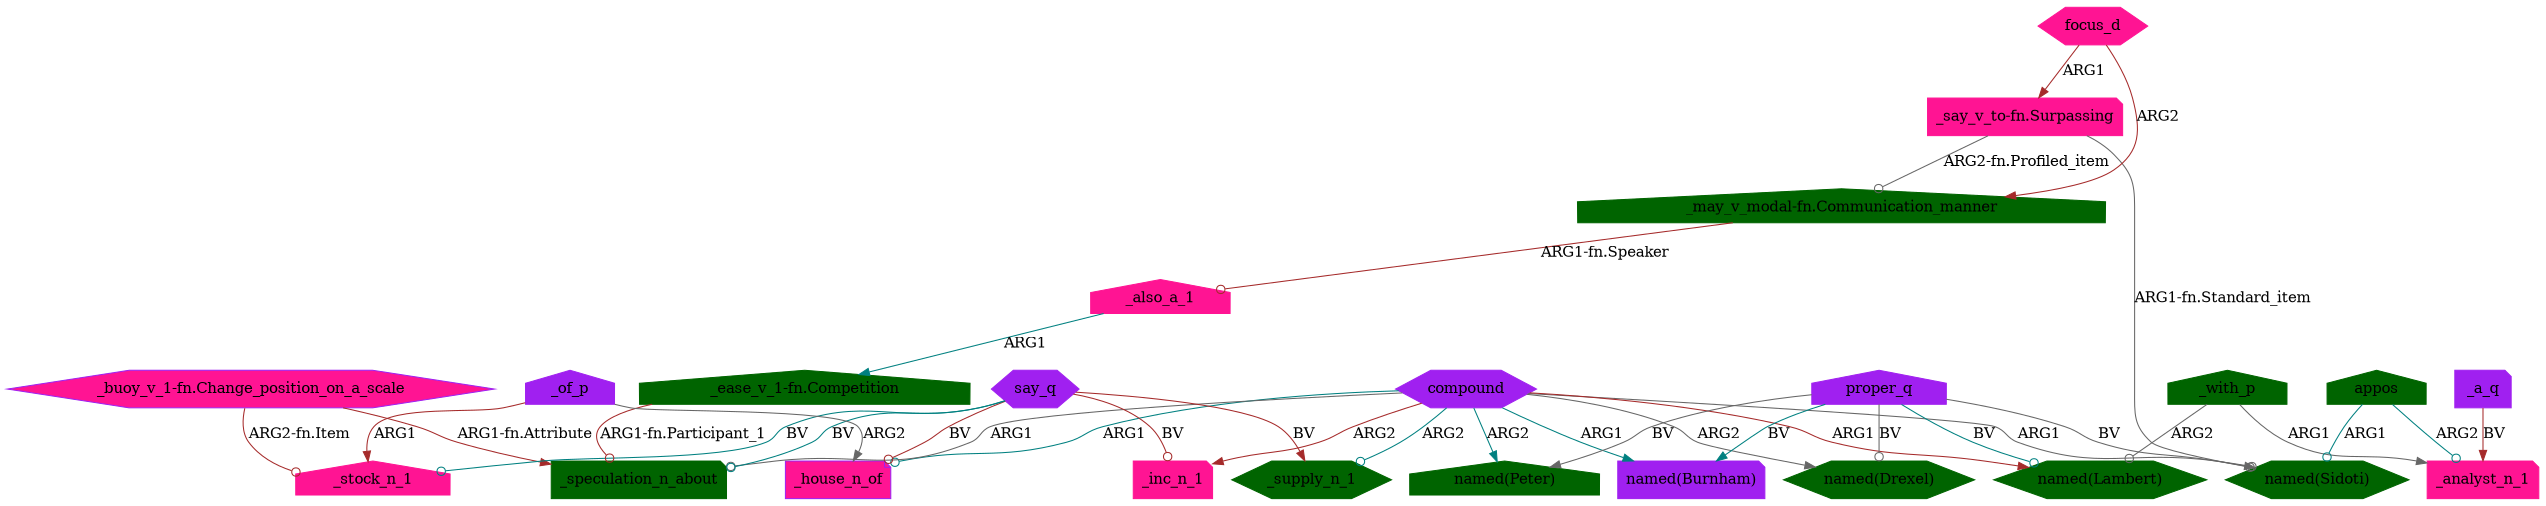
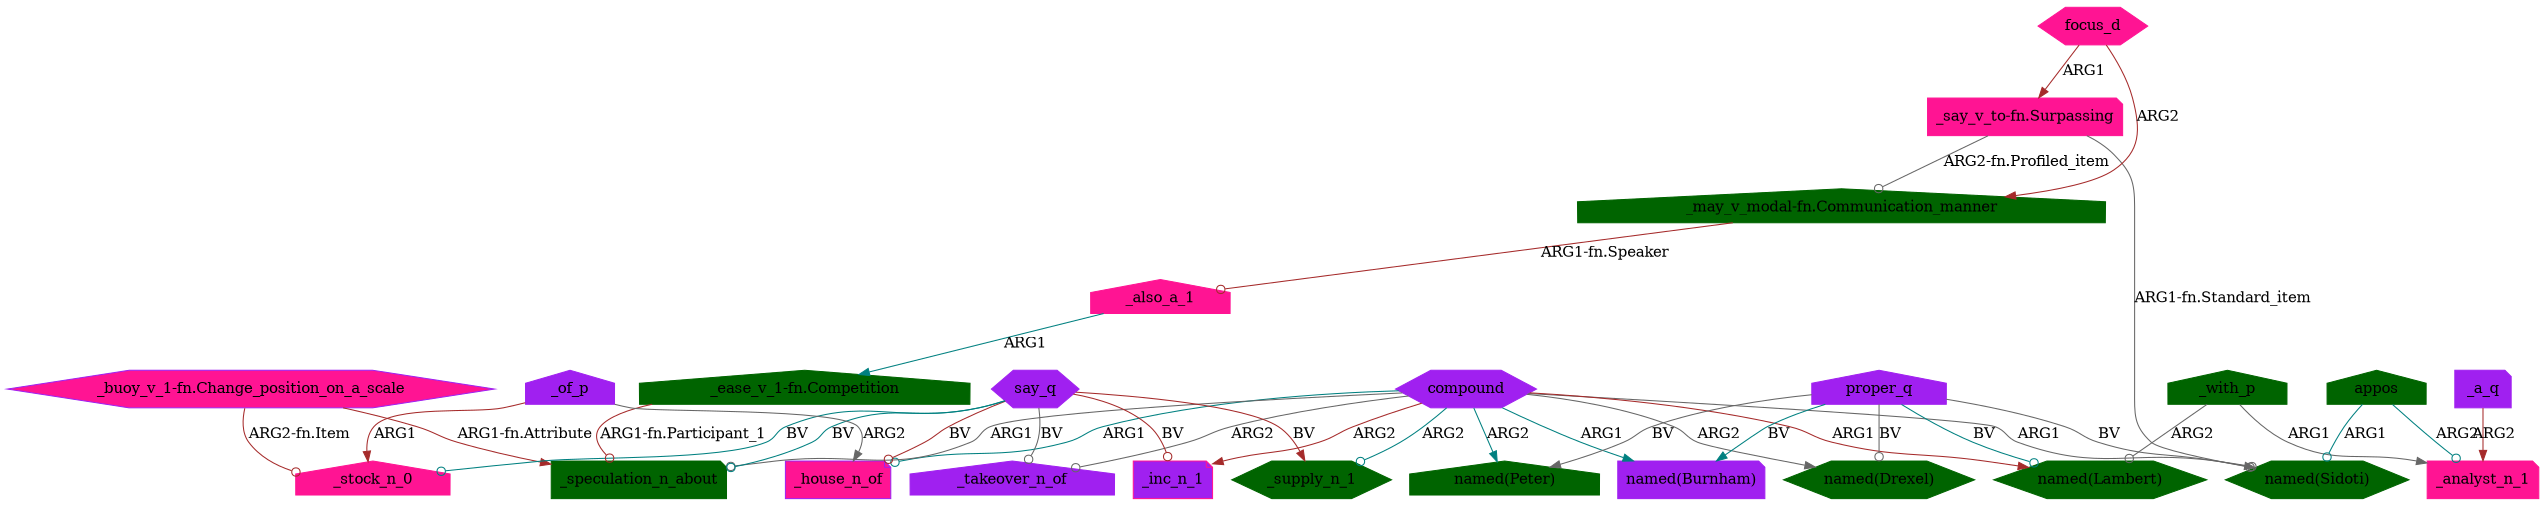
  digraph {
    node [color=darkgreen shape=house style=filled]
    edge [arrowhead=odot color=gray40]
    compound [color=purple shape=hexagon]
    _house_n_of [color=purple fillcolor=deeppink shape=note]
    "named(Sidoti)" [shape=hexagon]
    "named(Burnham)" [color=purple shape=note]
    "named(Peter)"
    _speculation_n_about [shape=note]
    "named(Lambert)" [shape=hexagon]
    "named(Drexel)" [shape=hexagon]
    _supply_n_1 [shape=hexagon]
-   _inc_n_1 [color=deeppink shape=note]
+   _takeover_n_of [color=purple]
+   _inc_n_1 [color=deeppink shape=note fillcolor=purple]
    "_say_v_to-fn.Surpassing" [color=deeppink shape=note]
    "_may_v_modal-fn.Communication_manner"
    _also_a_1 [color=deeppink]
    proper_q [color=purple]
    "_buoy_v_1-fn.Change_position_on_a_scale" [color=purple fillcolor=deeppink shape=hexagon]
-   _stock_n_1 [color=deeppink]
+   _stock_n_1 [color=deeppink label=_stock_n_0]
    n18 [color=purple label=say_q shape=hexagon]
    _with_p
    _analyst_n_1 [color=deeppink shape=note]
    focus_d [color=deeppink shape=hexagon]
    "_ease_v_1-fn.Competition"
    _a_q [color=purple shape=note]
    _of_p [color=purple]
    appos
    compound -> _house_n_of [color=teal label=ARG1]
    compound -> "named(Sidoti)" [label=ARG1]
    compound -> "named(Burnham)" [arrowhead=normal color=teal label=ARG1]
    compound -> "named(Peter)" [arrowhead=normal color=teal label=ARG2]
    compound -> _speculation_n_about [label=ARG1]
    compound -> "named(Lambert)" [arrowhead=normal color=brown label=ARG1]
    compound -> "named(Drexel)" [arrowhead=normal label=ARG2]
    compound -> _supply_n_1 [color=teal label=ARG2]
+   compound -> _takeover_n_of [label=ARG2]
    compound -> _inc_n_1 [arrowhead=normal color=brown label=ARG2]
    "_say_v_to-fn.Surpassing" -> "named(Sidoti)" [label="ARG1-fn.Standard_item"]
    "_say_v_to-fn.Surpassing" -> "_may_v_modal-fn.Communication_manner" [label="ARG2-fn.Profiled_item"]
    "_may_v_modal-fn.Communication_manner" -> _also_a_1 [color=brown label="ARG1-fn.Speaker"]
    _also_a_1 -> "_ease_v_1-fn.Competition" [arrowhead=normal color=teal label=ARG1]
    proper_q -> "named(Sidoti)" [arrowhead=normal label=BV]
    proper_q -> "named(Burnham)" [arrowhead=normal color=teal label=BV]
    proper_q -> "named(Peter)" [arrowhead=normal label=BV]
    proper_q -> "named(Lambert)" [color=teal label=BV]
    proper_q -> "named(Drexel)" [label=BV]
    "_buoy_v_1-fn.Change_position_on_a_scale" -> _speculation_n_about [arrowhead=normal color=brown label="ARG1-fn.Attribute"]
    "_buoy_v_1-fn.Change_position_on_a_scale" -> _stock_n_1 [color=brown label="ARG2-fn.Item"]
    n18 -> _house_n_of [color=brown label=BV]
    n18 -> _speculation_n_about [color=teal label=BV]
    n18 -> _supply_n_1 [arrowhead=normal color=brown label=BV]
+   n18 -> _takeover_n_of [label=BV]
    n18 -> _inc_n_1 [color=brown label=BV]
    n18 -> _stock_n_1 [color=teal label=BV]
    _with_p -> "named(Lambert)" [label=ARG2]
    _with_p -> _analyst_n_1 [arrowhead=normal label=ARG1]
    focus_d -> "_say_v_to-fn.Surpassing" [arrowhead=normal color=brown label=ARG1]
    focus_d -> "_may_v_modal-fn.Communication_manner" [arrowhead=normal color=brown label=ARG2]
    "_ease_v_1-fn.Competition" -> _speculation_n_about [color=brown label="ARG1-fn.Participant_1"]
-   _a_q -> _analyst_n_1 [arrowhead=normal color=brown label=BV]
+   _a_q -> _analyst_n_1 [arrowhead=normal color=brown label=ARG2]
    _of_p -> _house_n_of [arrowhead=normal label=ARG2]
    _of_p -> _stock_n_1 [arrowhead=normal color=brown label=ARG1]
    appos -> "named(Sidoti)" [color=teal label=ARG1]
    appos -> _analyst_n_1 [color=teal label=ARG2]
  }
